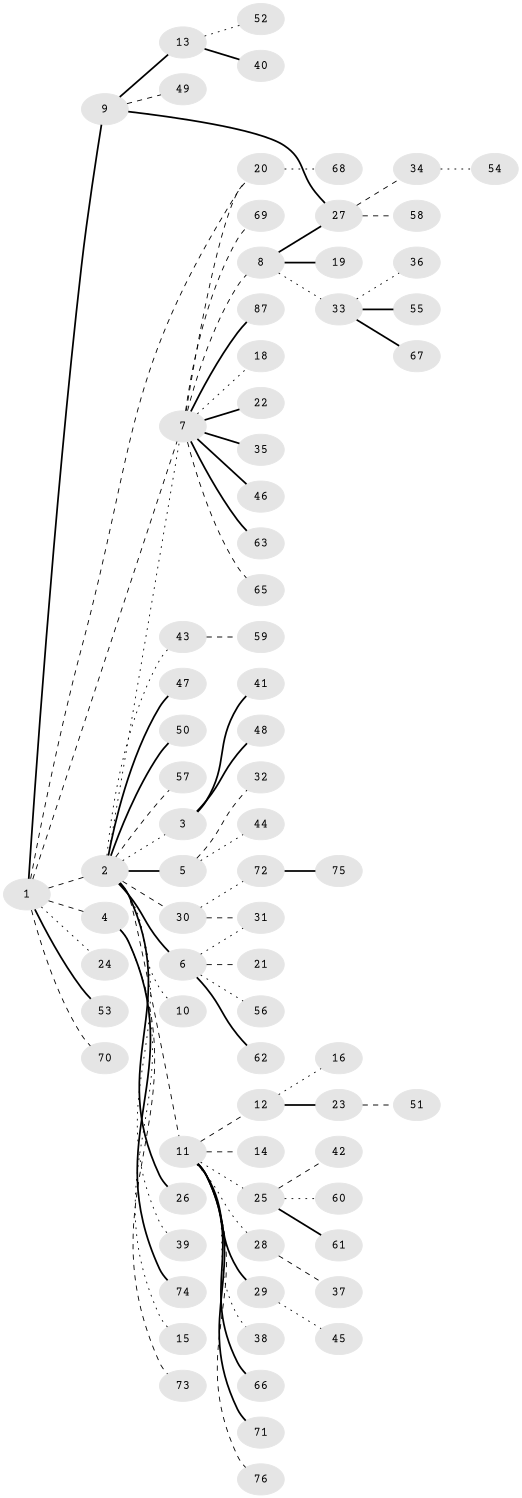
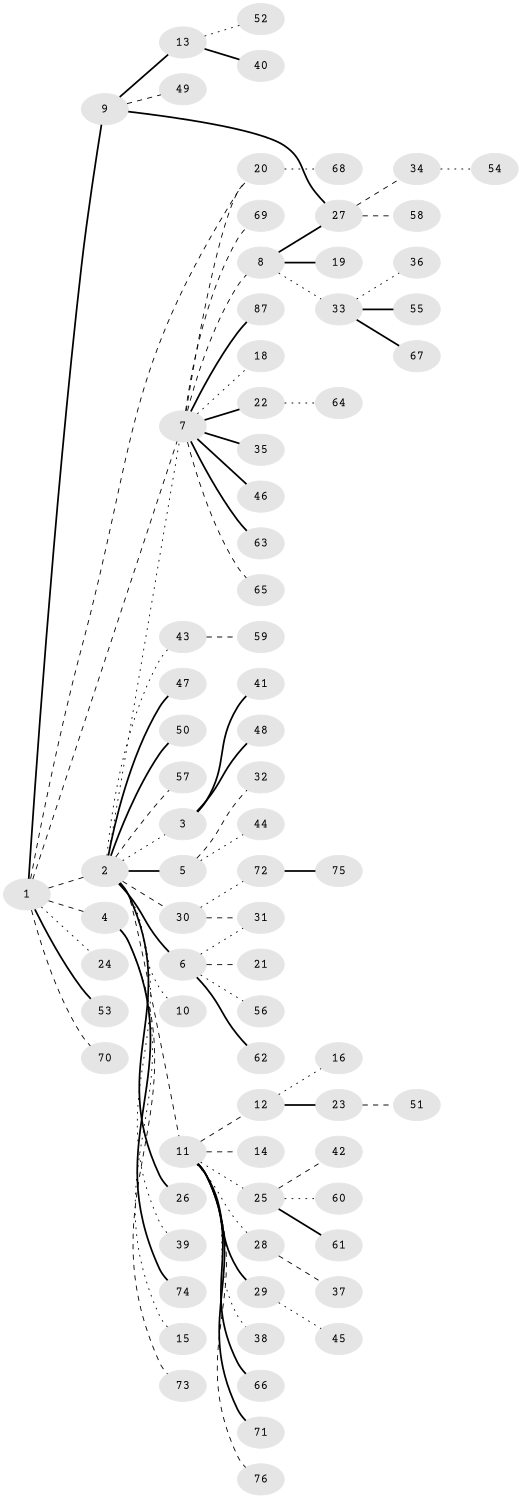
  graph {
    fontname="Courier Prime"
    rankdir=LR
    node [color=gray90 fontname="Courier Prime" style=filled]
    edge [fontname="Courier Prime" style=bold]
    1
    2
    4
    7
    9
    20
    24
    53
    70
    3
    5
    6
    10
    11
    26
    30
    39
    43
    47
    50
    57
    15
    73
    74
    8
    n26 [label=87]
    18
    22
    35
    46
    63
    65
    69
    27
    13
    49
    68
    41
    48
    32
    44
    21
    31
    56
    62
    12
    14
    25
    28
    29
    38
    66
    71
    76
    72
    59
    19
    33
+   64
    34
    58
    36
    55
    67
    40
    52
    16
    23
    42
    60
    61
    37
    45
    51
    54
    75
    1 -- 2 [style=dashed]
    1 -- 4 [style=dashed]
    1 -- 7 [style=dashed]
    1 -- 9
    1 -- 20 [style=dashed]
    1 -- 24 [style=dotted]
    1 -- 53
    1 -- 70 [style=dashed]
    2 -- 7 [style=dotted]
    2 -- 3 [style=dotted]
    2 -- 5
    2 -- 6
    2 -- 10 [style=dotted]
    2 -- 11 [style=dashed]
    2 -- 26
    2 -- 30 [style=dashed]
    2 -- 39 [style=dotted]
    2 -- 43 [style=dotted]
    2 -- 47
    2 -- 50
    2 -- 57 [style=dashed]
    4 -- 15 [style=dotted]
    4 -- 73 [style=dashed]
    4 -- 74
    7 -- 20 [style=dashed]
    7 -- 8 [style=dashed]
    7 -- n26
    7 -- 18 [style=dotted]
    7 -- 22
    7 -- 35
    7 -- 46
    7 -- 63
    7 -- 65 [style=dashed]
    7 -- 69 [style=dashed]
    9 -- 27
    9 -- 13
    9 -- 49 [style=dashed]
    20 -- 68 [style=dotted]
    3 -- 41
    3 -- 48
    5 -- 32 [style=dashed]
    5 -- 44 [style=dotted]
    6 -- 21 [style=dashed]
    6 -- 31 [style=dotted]
    6 -- 56 [style=dotted]
    6 -- 62
    11 -- 12 [style=dashed]
    11 -- 14 [style=dashed]
    11 -- 25 [style=dotted]
    11 -- 28 [style=dotted]
    11 -- 29
    11 -- 38 [style=dotted]
    11 -- 66
    11 -- 71
    11 -- 76 [style=dashed]
    30 -- 31 [style=dashed]
    30 -- 72 [style=dotted]
    43 -- 59 [style=dashed]
    8 -- 27
    8 -- 19
    8 -- 33 [style=dotted]
+   22 -- 64 [style=dotted]
    27 -- 34 [style=dashed]
    27 -- 58 [style=dashed]
    13 -- 40
    13 -- 52 [style=dotted]
    12 -- 16 [style=dotted]
    12 -- 23
    25 -- 42 [style=dashed]
    25 -- 60 [style=dotted]
    25 -- 61
    28 -- 37 [style=dashed]
    29 -- 45 [style=dotted]
    72 -- 75
    33 -- 36 [style=dotted]
    33 -- 55
    33 -- 67
    34 -- 54 [style=dotted]
    23 -- 51 [style=dashed]
  }
